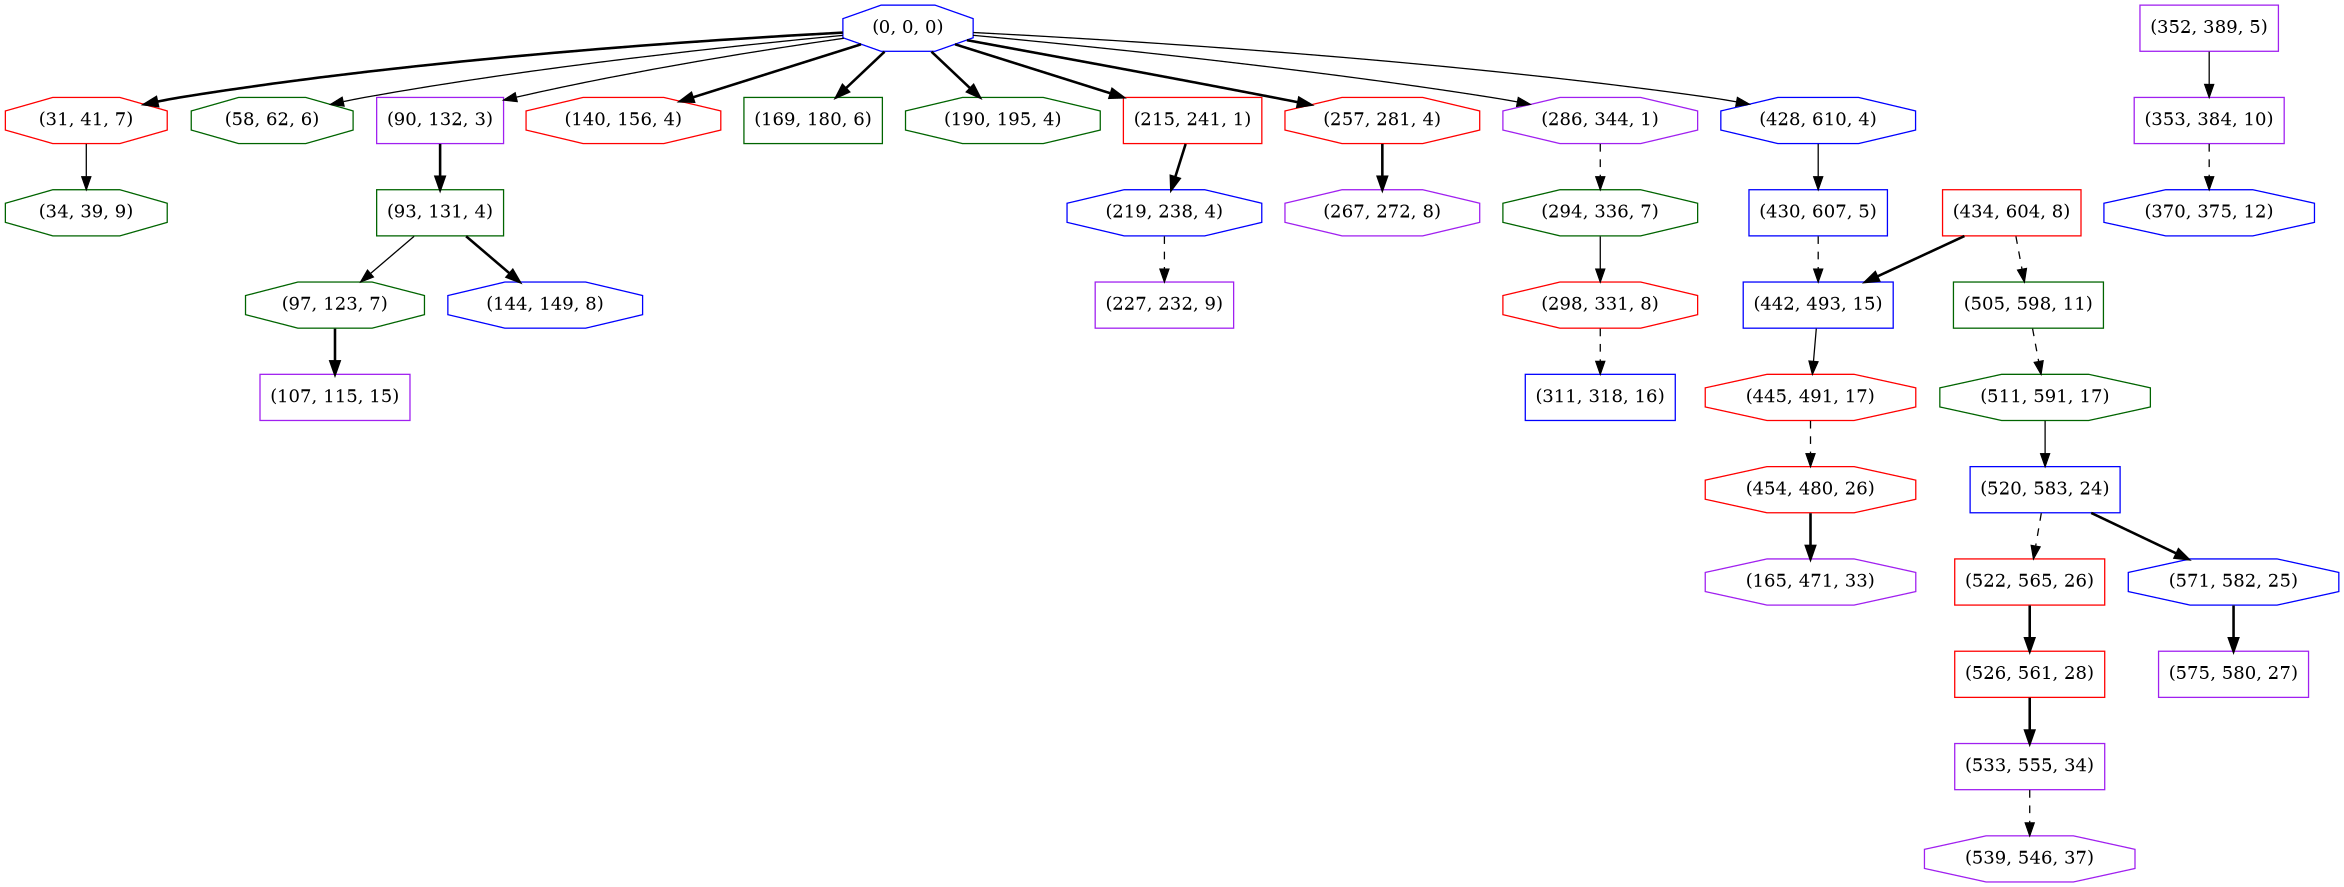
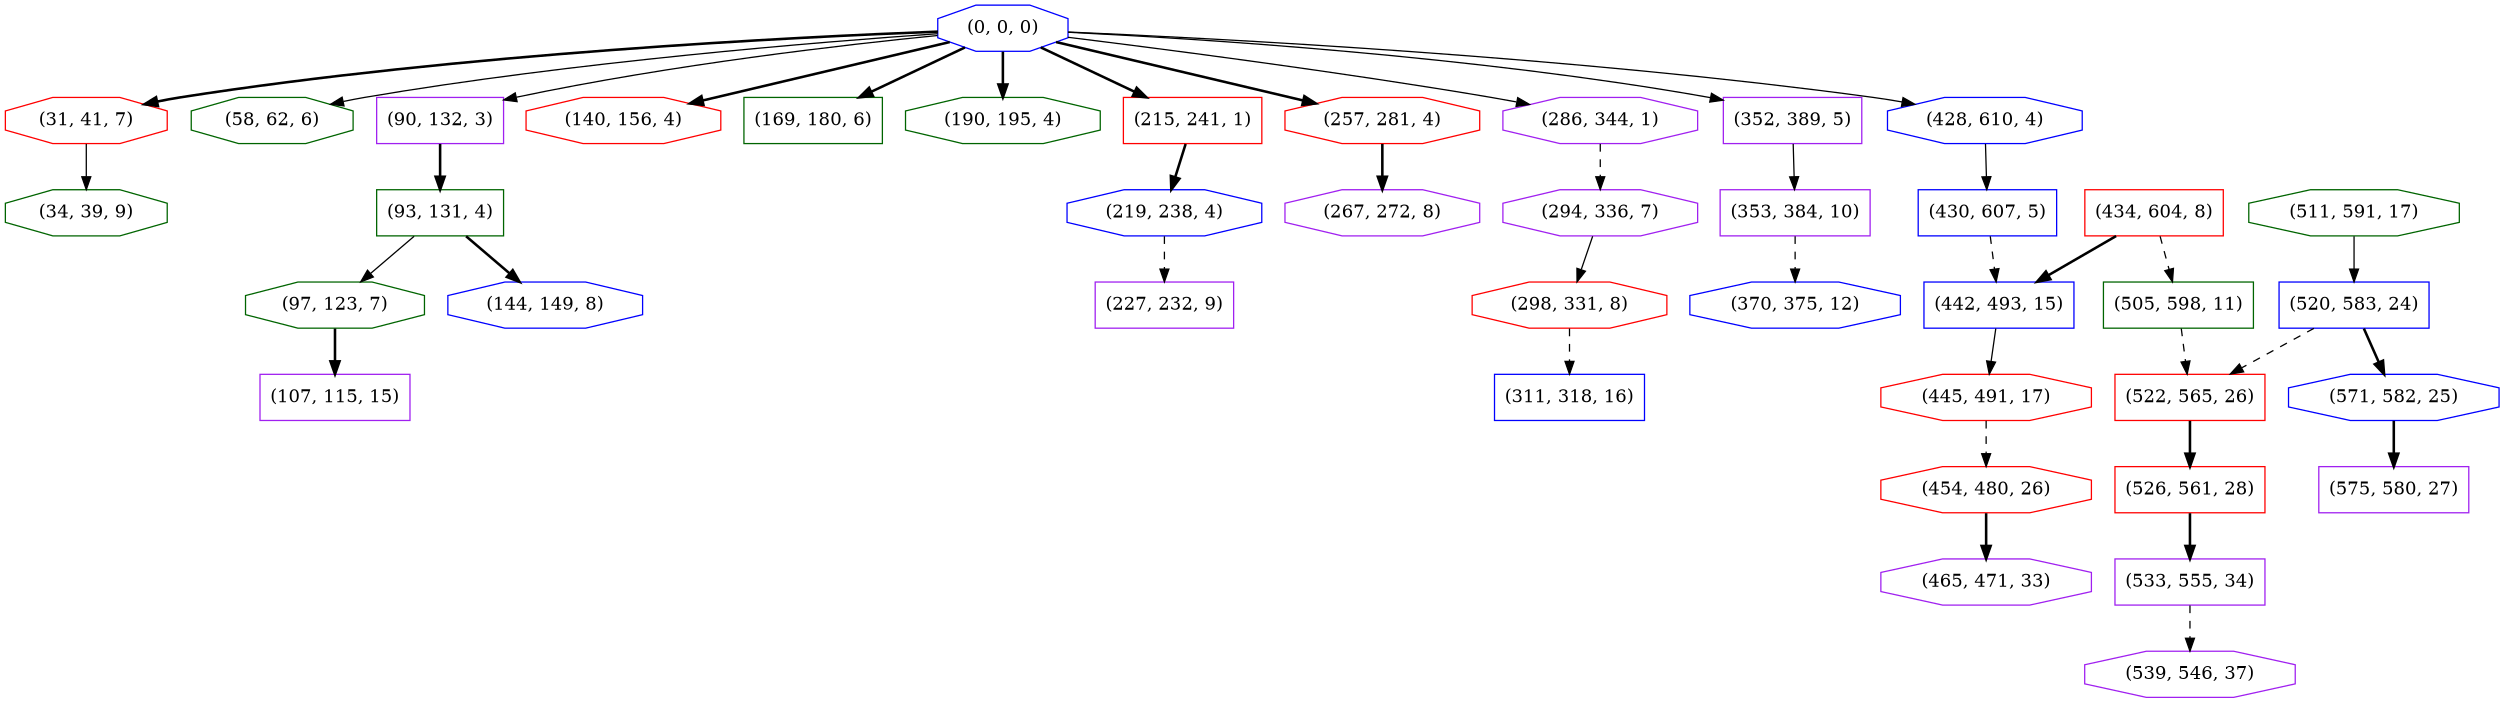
  digraph {
    node [color=purple shape=octagon]
    edge [style=bold]
    "(0, 0, 0)" [color=blue]
    "(31, 41, 7)" [color=red]
    "(58, 62, 6)" [color=darkgreen]
    "(90, 132, 3)" [shape=box]
    "(140, 156, 4)" [color=red]
    "(169, 180, 6)" [color=darkgreen shape=box]
    "(190, 195, 4)" [color=darkgreen]
    "(215, 241, 1)" [color=red shape=box]
    "(257, 281, 4)" [color=red]
    "(286, 344, 1)"
    "(352, 389, 5)" [shape=box]
    "(428, 610, 4)" [color=blue]
    "(34, 39, 9)" [color=darkgreen]
    "(93, 131, 4)" [color=darkgreen shape=box]
    "(219, 238, 4)" [color=blue]
    "(267, 272, 8)"
-   "(294, 336, 7)" [color=darkgreen]
+   "(294, 336, 7)"
    n18 [label="(353, 384, 10)" shape=box]
    "(430, 607, 5)" [color=blue shape=box]
    "(97, 123, 7)" [color=darkgreen]
    "(144, 149, 8)" [color=blue]
    "(107, 115, 15)" [shape=box]
    "(227, 232, 9)" [shape=box]
    "(298, 331, 8)" [color=red]
    "(311, 318, 16)" [color=blue shape=box]
    "(370, 375, 12)" [color=blue]
    "(442, 493, 15)" [color=blue shape=box]
    "(434, 604, 8)" [color=red shape=box]
    "(505, 598, 11)" [color=darkgreen shape=box]
    "(445, 491, 17)" [color=red]
    "(511, 591, 17)" [color=darkgreen]
    "(454, 480, 26)" [color=red]
-   "(465, 471, 33)" [label="(165, 471, 33)"]
+   "(465, 471, 33)"
    "(520, 583, 24)" [color=blue shape=box]
    "(522, 565, 26)" [color=red shape=box]
    "(571, 582, 25)" [color=blue]
    "(526, 561, 28)" [color=red shape=box]
    "(575, 580, 27)" [shape=box]
    "(533, 555, 34)" [shape=box]
    "(539, 546, 37)"
    "(0, 0, 0)" -> "(31, 41, 7)"
    "(0, 0, 0)" -> "(58, 62, 6)" [style=solid]
    "(0, 0, 0)" -> "(90, 132, 3)" [style=solid]
    "(0, 0, 0)" -> "(140, 156, 4)"
    "(0, 0, 0)" -> "(169, 180, 6)"
    "(0, 0, 0)" -> "(190, 195, 4)"
    "(0, 0, 0)" -> "(215, 241, 1)"
    "(0, 0, 0)" -> "(257, 281, 4)"
    "(0, 0, 0)" -> "(286, 344, 1)" [style=solid]
+   "(0, 0, 0)" -> "(352, 389, 5)" [style=solid]
    "(0, 0, 0)" -> "(428, 610, 4)" [style=solid]
    "(31, 41, 7)" -> "(34, 39, 9)" [style=solid]
    "(90, 132, 3)" -> "(93, 131, 4)"
    "(215, 241, 1)" -> "(219, 238, 4)"
    "(257, 281, 4)" -> "(267, 272, 8)"
    "(286, 344, 1)" -> "(294, 336, 7)" [style=dashed]
    "(352, 389, 5)" -> n18 [style=solid]
    "(428, 610, 4)" -> "(430, 607, 5)" [style=solid]
    "(93, 131, 4)" -> "(97, 123, 7)" [style=solid]
    "(93, 131, 4)" -> "(144, 149, 8)"
    "(219, 238, 4)" -> "(227, 232, 9)" [style=dashed]
    "(294, 336, 7)" -> "(298, 331, 8)" [style=solid]
    n18 -> "(370, 375, 12)" [style=dashed]
    "(430, 607, 5)" -> "(442, 493, 15)" [style=dashed]
    "(97, 123, 7)" -> "(107, 115, 15)"
    "(298, 331, 8)" -> "(311, 318, 16)" [style=dashed]
    "(442, 493, 15)" -> "(445, 491, 17)" [style=solid]
    "(434, 604, 8)" -> "(442, 493, 15)"
    "(434, 604, 8)" -> "(505, 598, 11)" [style=dashed]
-   "(505, 598, 11)" -> "(511, 591, 17)" [style=dashed]
+   "(505, 598, 11)" -> "(522, 565, 26)" [style=dashed]
    "(445, 491, 17)" -> "(454, 480, 26)" [style=dashed]
    "(511, 591, 17)" -> "(520, 583, 24)" [style=solid]
    "(454, 480, 26)" -> "(465, 471, 33)"
    "(520, 583, 24)" -> "(522, 565, 26)" [style=dashed]
    "(520, 583, 24)" -> "(571, 582, 25)"
    "(522, 565, 26)" -> "(526, 561, 28)"
    "(571, 582, 25)" -> "(575, 580, 27)"
    "(526, 561, 28)" -> "(533, 555, 34)"
    "(533, 555, 34)" -> "(539, 546, 37)" [style=dashed]
  }
